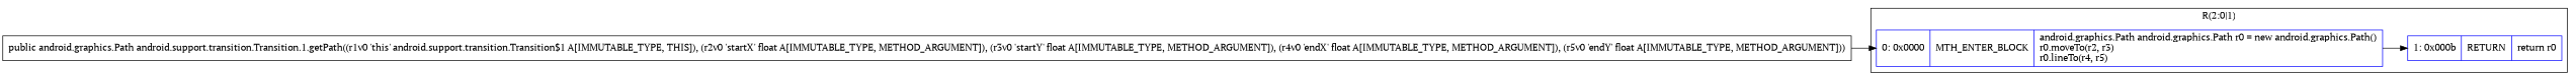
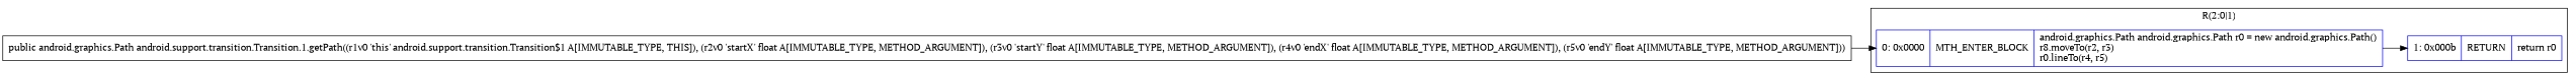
  digraph {
    rankdir=LR
    fontname="PT Serif"
    node [color=blue shape=record fontname="PT Serif"]
    edge [fontname="PT Serif"]
-   n1 [label="{0\:\ 0x0000|MTH_ENTER_BLOCK\l|android.graphics.Path android.graphics.Path r0 = new android.graphics.Path()\lr0.moveTo(r2, r3)\lr0.lineTo(r4, r5)\l}"]
+   n1 [label="{0\:\ 0x0000|MTH_ENTER_BLOCK\l|android.graphics.Path android.graphics.Path r0 = new android.graphics.Path()\lr8.moveTo(r2, r3)\lr0.lineTo(r4, r5)\l}"]
    n2 [label="{1\:\ 0x000b|RETURN\l|return r0\l}"]
    n3 [label="{public android.graphics.Path android.support.transition.Transition.1.getPath((r1v0 'this' android.support.transition.Transition$1 A[IMMUTABLE_TYPE, THIS]), (r2v0 'startX' float A[IMMUTABLE_TYPE, METHOD_ARGUMENT]), (r3v0 'startY' float A[IMMUTABLE_TYPE, METHOD_ARGUMENT]), (r4v0 'endX' float A[IMMUTABLE_TYPE, METHOD_ARGUMENT]), (r5v0 'endY' float A[IMMUTABLE_TYPE, METHOD_ARGUMENT])) }" color=""]
    subgraph cluster_1 {
      label="R(2:0|1)"
      n1
      n2
    }
    n1 -> n2
    n3 -> n1
  }
